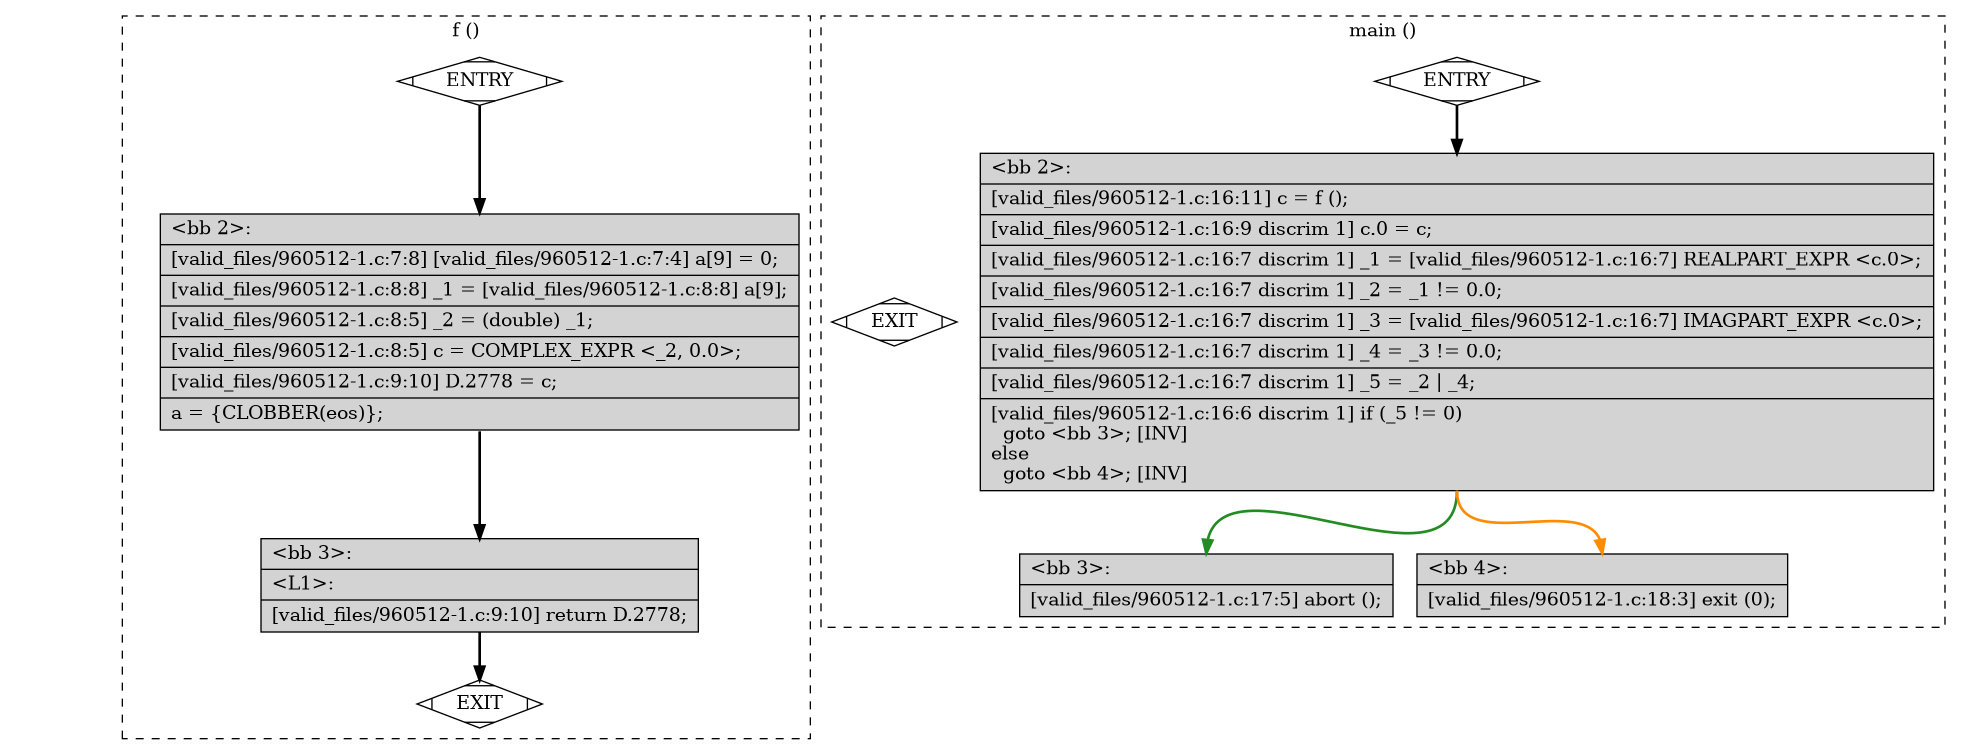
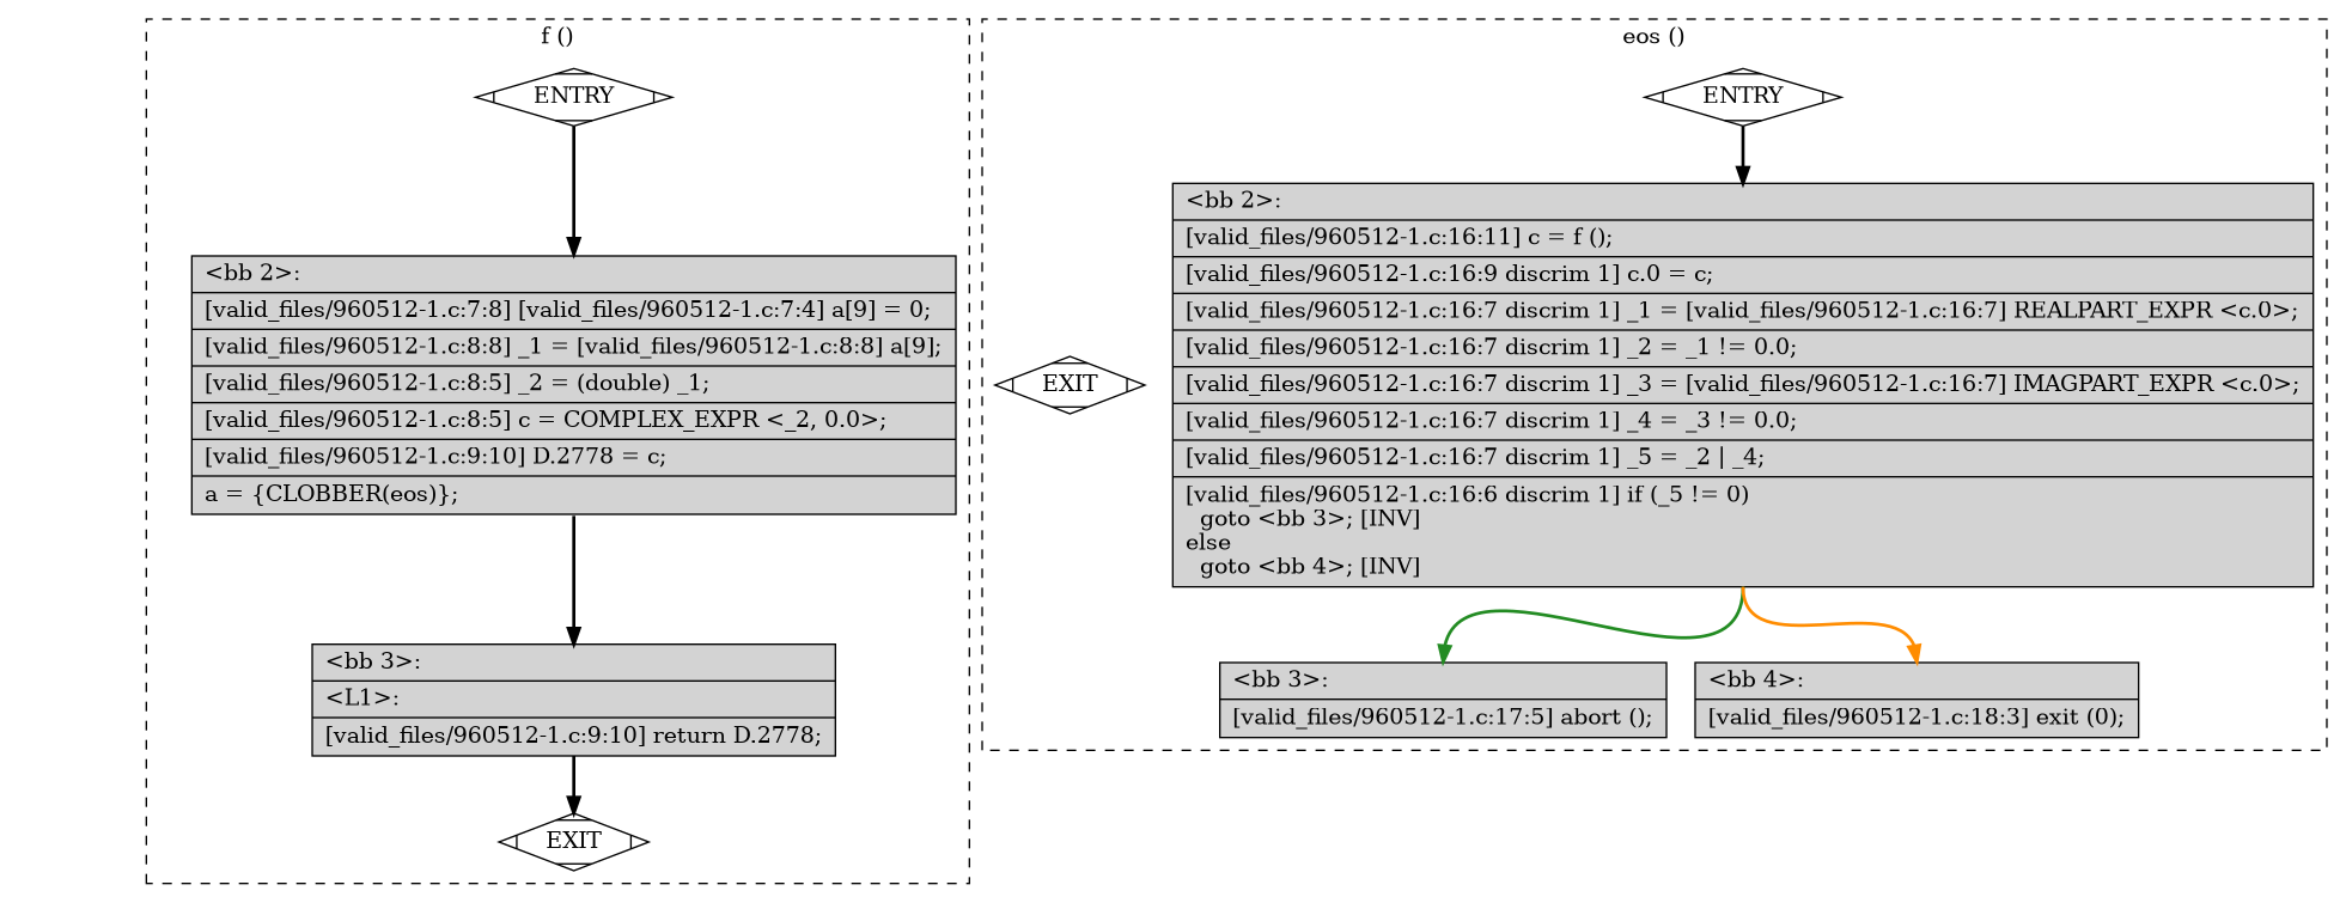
  digraph {
    node [fillcolor=lightgrey shape=record style=filled]
    edge [constraint=true headport=n style="solid,bold" tailport=s color=black weight=100]
    n1 [fillcolor=white label=ENTRY shape=Mdiamond]
    n2 [fillcolor=white label=EXIT shape=Mdiamond]
    n3 [label="{\<bb\ 2\>:\l|[valid_files/960512-1.c:7:8]\ [valid_files/960512-1.c:7:4]\ a[9]\ =\ 0;\l|[valid_files/960512-1.c:8:8]\ _1\ =\ [valid_files/960512-1.c:8:8]\ a[9];\l|[valid_files/960512-1.c:8:5]\ _2\ =\ (double)\ _1;\l|[valid_files/960512-1.c:8:5]\ c\ =\ COMPLEX_EXPR\ \<_2,\ 0.0\>;\l|[valid_files/960512-1.c:9:10]\ D.2778\ =\ c;\l|a\ =\ \{CLOBBER(eos)\};\l}"]
    n4 [label="{\<bb\ 3\>:\l|\<L1\>:\l|[valid_files/960512-1.c:9:10]\ return\ D.2778;\l}"]
    n5 [fillcolor=white label=ENTRY shape=Mdiamond]
    n6 [fillcolor=white label=EXIT shape=Mdiamond]
    n7 [label="{\<bb\ 2\>:\l|[valid_files/960512-1.c:16:11]\ c\ =\ f\ ();\l|[valid_files/960512-1.c:16:9\ discrim\ 1]\ c.0\ =\ c;\l|[valid_files/960512-1.c:16:7\ discrim\ 1]\ _1\ =\ [valid_files/960512-1.c:16:7]\ REALPART_EXPR\ \<c.0\>;\l|[valid_files/960512-1.c:16:7\ discrim\ 1]\ _2\ =\ _1\ !=\ 0.0;\l|[valid_files/960512-1.c:16:7\ discrim\ 1]\ _3\ =\ [valid_files/960512-1.c:16:7]\ IMAGPART_EXPR\ \<c.0\>;\l|[valid_files/960512-1.c:16:7\ discrim\ 1]\ _4\ =\ _3\ !=\ 0.0;\l|[valid_files/960512-1.c:16:7\ discrim\ 1]\ _5\ =\ _2\ \|\ _4;\l|[valid_files/960512-1.c:16:6\ discrim\ 1]\ if\ (_5\ !=\ 0)\l\ \ goto\ \<bb\ 3\>;\ [INV]\lelse\l\ \ goto\ \<bb\ 4\>;\ [INV]\l}"]
    n8 [label="{\<bb\ 3\>:\l|[valid_files/960512-1.c:17:5]\ abort\ ();\l}"]
    n9 [label="{\<bb\ 4\>:\l|[valid_files/960512-1.c:18:3]\ exit\ (0);\l}"]
    subgraph cluster_1 {
      color=black
      label="f ()"
      style=dashed
      n1
      n2
      n3
      n4
    }
    subgraph cluster_2 {
      color=black
-     label="main ()"
+     label="eos ()"
      style=dashed
      n5
      n6
      n7
      n8
      n9
    }
    n1 -> n2 [style=invis color="" weight=""]
    n1 -> n3
    n3 -> n4
    n4 -> n2 [weight=10]
    n5 -> n6 [style=invis color="" weight=""]
    n5 -> n7
    n7 -> n8 [color=forestgreen weight=10]
    n7 -> n9 [color=darkorange weight=10]
  }
